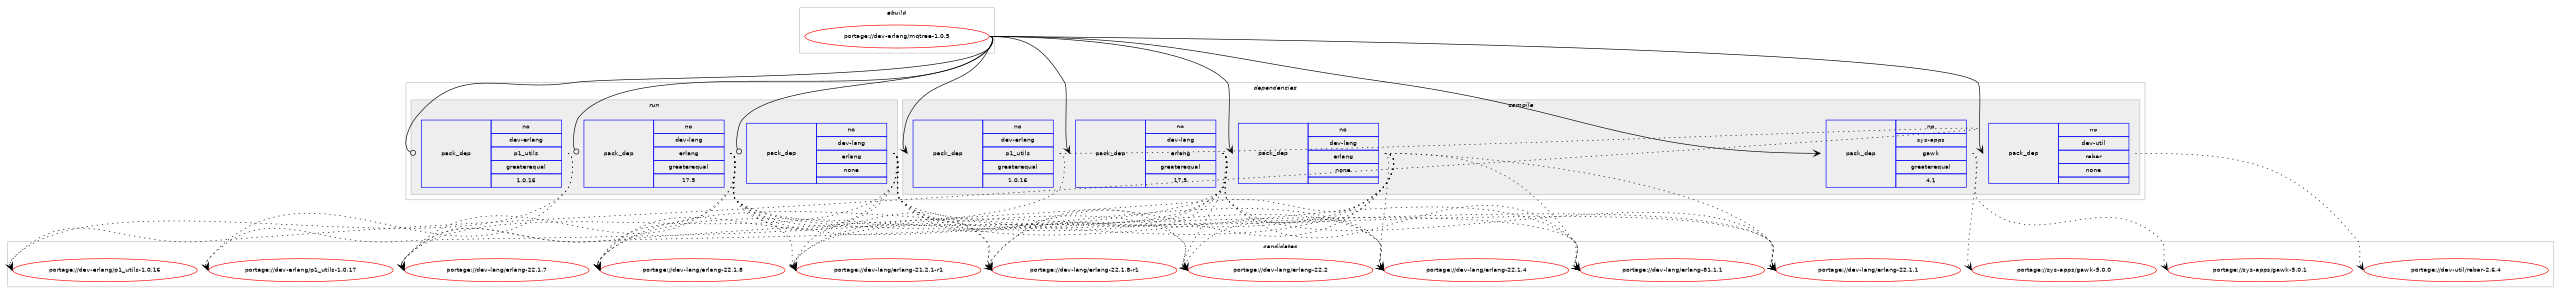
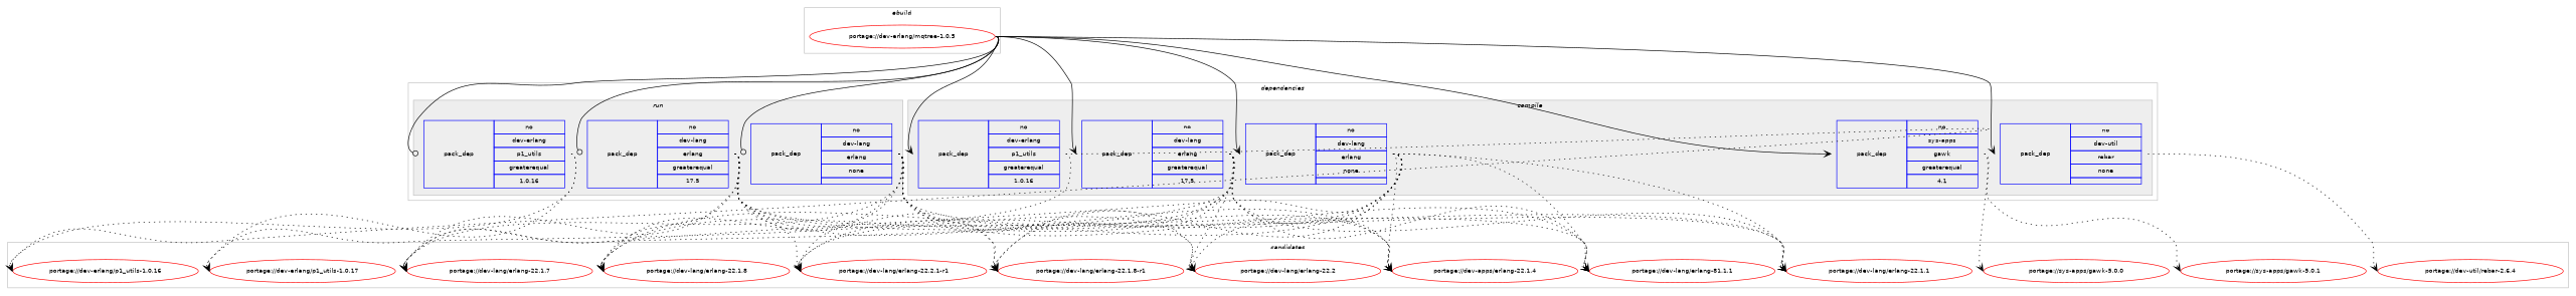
  digraph {
    compound=true
    concentrate=true
    fontname=Helvetica
    fontsize=10
    newrank=true
    rankdir=TB
    ranksep=1.5
    node [color=red fontname=Helvetica fontsize=10]
    edge [arrowhead=vee headport=w style=dotted tailport=e weight=100]
    n1 [label="portage://dev-erlang/mqtree-1.0.5" width=4]
    n2 [color=blue label=<<TABLE BORDER="0" CELLBORDER="1" CELLSPACING="0" CELLPADDING="4" WIDTH="220"><TR><TD ROWSPAN="6" CELLPADDING="30">pack_dep</TD></TR><TR><TD WIDTH="110">no</TD></TR><TR><TD>dev-erlang</TD></TR><TR><TD>p1_utils</TD></TR><TR><TD>greaterequal</TD></TR><TR><TD>1.0.16</TD></TR></TABLE>> shape=none]
    n3 [color=blue label=<<TABLE BORDER="0" CELLBORDER="1" CELLSPACING="0" CELLPADDING="4" WIDTH="220"><TR><TD ROWSPAN="6" CELLPADDING="30">pack_dep</TD></TR><TR><TD WIDTH="110">no</TD></TR><TR><TD>dev-lang</TD></TR><TR><TD>erlang</TD></TR><TR><TD>greaterequal</TD></TR><TR><TD>17.5</TD></TR></TABLE>> shape=none]
    n4 [color=blue label=<<TABLE BORDER="0" CELLBORDER="1" CELLSPACING="0" CELLPADDING="4" WIDTH="220"><TR><TD ROWSPAN="6" CELLPADDING="30">pack_dep</TD></TR><TR><TD WIDTH="110">no</TD></TR><TR><TD>dev-lang</TD></TR><TR><TD>erlang</TD></TR><TR><TD>none</TD></TR><TR><TD></TD></TR></TABLE>> shape=none]
    n5 [color=blue label=<<TABLE BORDER="0" CELLBORDER="1" CELLSPACING="0" CELLPADDING="4" WIDTH="220"><TR><TD ROWSPAN="6" CELLPADDING="30">pack_dep</TD></TR><TR><TD WIDTH="110">no</TD></TR><TR><TD>dev-util</TD></TR><TR><TD>rebar</TD></TR><TR><TD>none</TD></TR><TR><TD></TD></TR></TABLE>> shape=none]
    n6 [color=blue label=<<TABLE BORDER="0" CELLBORDER="1" CELLSPACING="0" CELLPADDING="4" WIDTH="220"><TR><TD ROWSPAN="6" CELLPADDING="30">pack_dep</TD></TR><TR><TD WIDTH="110">no</TD></TR><TR><TD>sys-apps</TD></TR><TR><TD>gawk</TD></TR><TR><TD>greaterequal</TD></TR><TR><TD>4.1</TD></TR></TABLE>> shape=none]
    n7 [color=blue label=<<TABLE BORDER="0" CELLBORDER="1" CELLSPACING="0" CELLPADDING="4" WIDTH="220"><TR><TD ROWSPAN="6" CELLPADDING="30">pack_dep</TD></TR><TR><TD WIDTH="110">no</TD></TR><TR><TD>dev-erlang</TD></TR><TR><TD>p1_utils</TD></TR><TR><TD>greaterequal</TD></TR><TR><TD>1.0.16</TD></TR></TABLE>> shape=none]
    n8 [color=blue label=<<TABLE BORDER="0" CELLBORDER="1" CELLSPACING="0" CELLPADDING="4" WIDTH="220"><TR><TD ROWSPAN="6" CELLPADDING="30">pack_dep</TD></TR><TR><TD WIDTH="110">no</TD></TR><TR><TD>dev-lang</TD></TR><TR><TD>erlang</TD></TR><TR><TD>greaterequal</TD></TR><TR><TD>17.5</TD></TR></TABLE>> shape=none]
    n9 [color=blue label=<<TABLE BORDER="0" CELLBORDER="1" CELLSPACING="0" CELLPADDING="4" WIDTH="220"><TR><TD ROWSPAN="6" CELLPADDING="30">pack_dep</TD></TR><TR><TD WIDTH="110">no</TD></TR><TR><TD>dev-lang</TD></TR><TR><TD>erlang</TD></TR><TR><TD>none</TD></TR><TR><TD></TD></TR></TABLE>> shape=none]
    n10 [label="portage://dev-erlang/p1_utils-1.0.16" width=4]
    n11 [label="portage://dev-erlang/p1_utils-1.0.17" width=4]
-   n12 [label="portage://dev-lang/erlang-21.2.1-r1" width=4]
+   n12 [label="portage://dev-lang/erlang-22.2.1-r1" width=4]
    n13 [label="portage://dev-lang/erlang-22.2" width=4]
    n14 [label="portage://dev-lang/erlang-22.1.8-r1" width=4]
    n15 [label="portage://dev-lang/erlang-22.1.8" width=4]
    n16 [label="portage://dev-lang/erlang-22.1.7" width=4]
-   n17 [label="portage://dev-lang/erlang-22.1.4" width=4]
+   n17 [label="portage://dev-apps/erlang-22.1.4" width=4]
    n18 [label="portage://dev-lang/erlang-22.1.1" width=4]
    n19 [label="portage://dev-lang/erlang-81.1.1" width=4]
    n20 [label="portage://dev-util/rebar-2.6.4" width=4]
    n21 [label="portage://sys-apps/gawk-5.0.1" width=4]
    n22 [label="portage://sys-apps/gawk-5.0.0" width=4]
    subgraph cluster_1 {
      color=gray
      label=<<i>ebuild</i>>
      n1
    }
    subgraph cluster_2 {
      color=gray
      label=<<i>dependencies</i>>
      subgraph cluster_3 {
        color=gray
        fillcolor="#eeeeee"
        label=<<i>compile</i>>
        style=filled
        subgraph sub_4 {
          color=gray
          fillcolor="#eeeeee"
          label=<<i>compile</i>>
          style=filled
          n2
        }
        subgraph sub_5 {
          color=gray
          fillcolor="#eeeeee"
          label=<<i>compile</i>>
          style=filled
          n3
        }
        subgraph sub_6 {
          color=gray
          fillcolor="#eeeeee"
          label=<<i>compile</i>>
          style=filled
          n4
        }
        subgraph sub_7 {
          color=gray
          fillcolor="#eeeeee"
          label=<<i>compile</i>>
          style=filled
          n5
        }
        subgraph sub_8 {
          color=gray
          fillcolor="#eeeeee"
          label=<<i>compile</i>>
          style=filled
          n6
        }
      }
      subgraph cluster_9 {
        color=gray
        fillcolor="#eeeeee"
        label=<<i>compile and run</i>>
        style=filled
      }
      subgraph cluster_10 {
        color=gray
        fillcolor="#eeeeee"
        label=<<i>run</i>>
        style=filled
        subgraph sub_11 {
          color=gray
          fillcolor="#eeeeee"
          label=<<i>run</i>>
          style=filled
          n7
        }
        subgraph sub_12 {
          color=gray
          fillcolor="#eeeeee"
          label=<<i>run</i>>
          style=filled
          n8
        }
        subgraph sub_13 {
          color=gray
          fillcolor="#eeeeee"
          label=<<i>run</i>>
          style=filled
          n9
        }
      }
    }
    subgraph cluster_14 {
      color=gray
      label=<<i>candidates</i>>
      rank=same
      subgraph sub_15 {
        color=black
        label=<<i>candidates</i>>
        nodesep=1
        rank=same
        n10
        n11
      }
      subgraph sub_16 {
        color=black
        label=<<i>candidates</i>>
        nodesep=1
        rank=same
        n12
        n13
        n14
        n15
        n16
        n17
        n18
        n19
      }
      subgraph sub_17 {
        color=black
        label=<<i>candidates</i>>
        nodesep=1
        rank=same
        n12
        n13
        n14
        n15
        n16
        n17
        n18
        n19
      }
      subgraph sub_18 {
        color=black
        label=<<i>candidates</i>>
        nodesep=1
        rank=same
        n20
      }
      subgraph sub_19 {
        color=black
        label=<<i>candidates</i>>
        nodesep=1
        rank=same
        n21
        n22
      }
      subgraph sub_20 {
        color=black
        label=<<i>candidates</i>>
        nodesep=1
        rank=same
        n10
        n11
      }
      subgraph sub_21 {
        color=black
        label=<<i>candidates</i>>
        nodesep=1
        rank=same
        n12
        n13
        n14
        n15
        n16
        n17
        n18
        n19
      }
      subgraph sub_22 {
        color=black
        label=<<i>candidates</i>>
        nodesep=1
        rank=same
        n12
        n13
        n14
        n15
        n16
        n17
        n18
        n19
      }
    }
    n1 -> n2 [style=solid weight=20]
    n1 -> n3 [style=solid weight=20]
    n1 -> n4 [style=solid weight=20]
    n1 -> n5 [style=solid weight=20]
    n1 -> n6 [style=solid weight=20]
    n1 -> n7 [arrowhead=odot style=solid weight=20]
    n1 -> n8 [arrowhead=odot style=solid weight=20]
    n1 -> n9 [arrowhead=odot style=solid weight=20]
    n2 -> n10
    n2 -> n11
    n3 -> n12
    n3 -> n13
    n3 -> n14
    n3 -> n15
    n3 -> n16
    n3 -> n17
    n3 -> n18
    n3 -> n19
    n4 -> n12
    n4 -> n13
    n4 -> n14
    n4 -> n15
    n4 -> n16
    n4 -> n17
    n4 -> n18
    n4 -> n19
    n5 -> n20
    n6 -> n21
    n6 -> n22
    n7 -> n10
    n7 -> n11
    n8 -> n12
    n8 -> n13
    n8 -> n14
    n8 -> n15
    n8 -> n16
    n8 -> n17
    n8 -> n18
    n8 -> n19
    n9 -> n12
    n9 -> n13
    n9 -> n14
    n9 -> n15
    n9 -> n16
    n9 -> n17
    n9 -> n18
    n9 -> n19
  }
